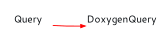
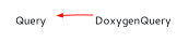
  digraph {
    rankdir=LR
    node [fontcolor="#010509FF" fontname="Segoe UI" fontsize=11 margin=0.01 shape=none color=teal]
    n1 [label=Query]
    n2 [label=DoxygenQuery]
-   n1 -> n2 [arrowsize=0.5 color=red]
+   n2 -> n1 [arrowsize=0.5 color=red]
  }
